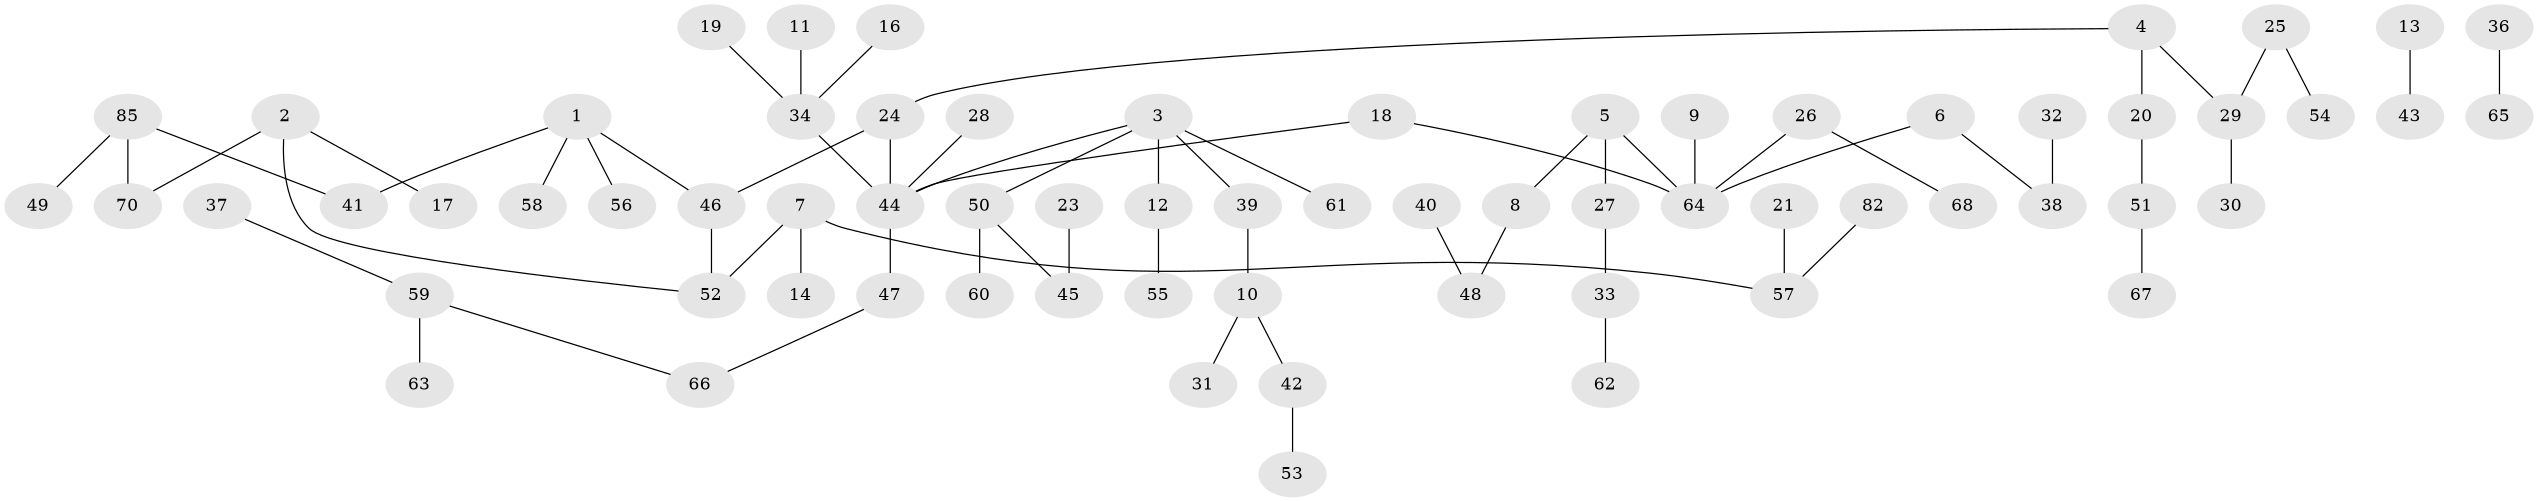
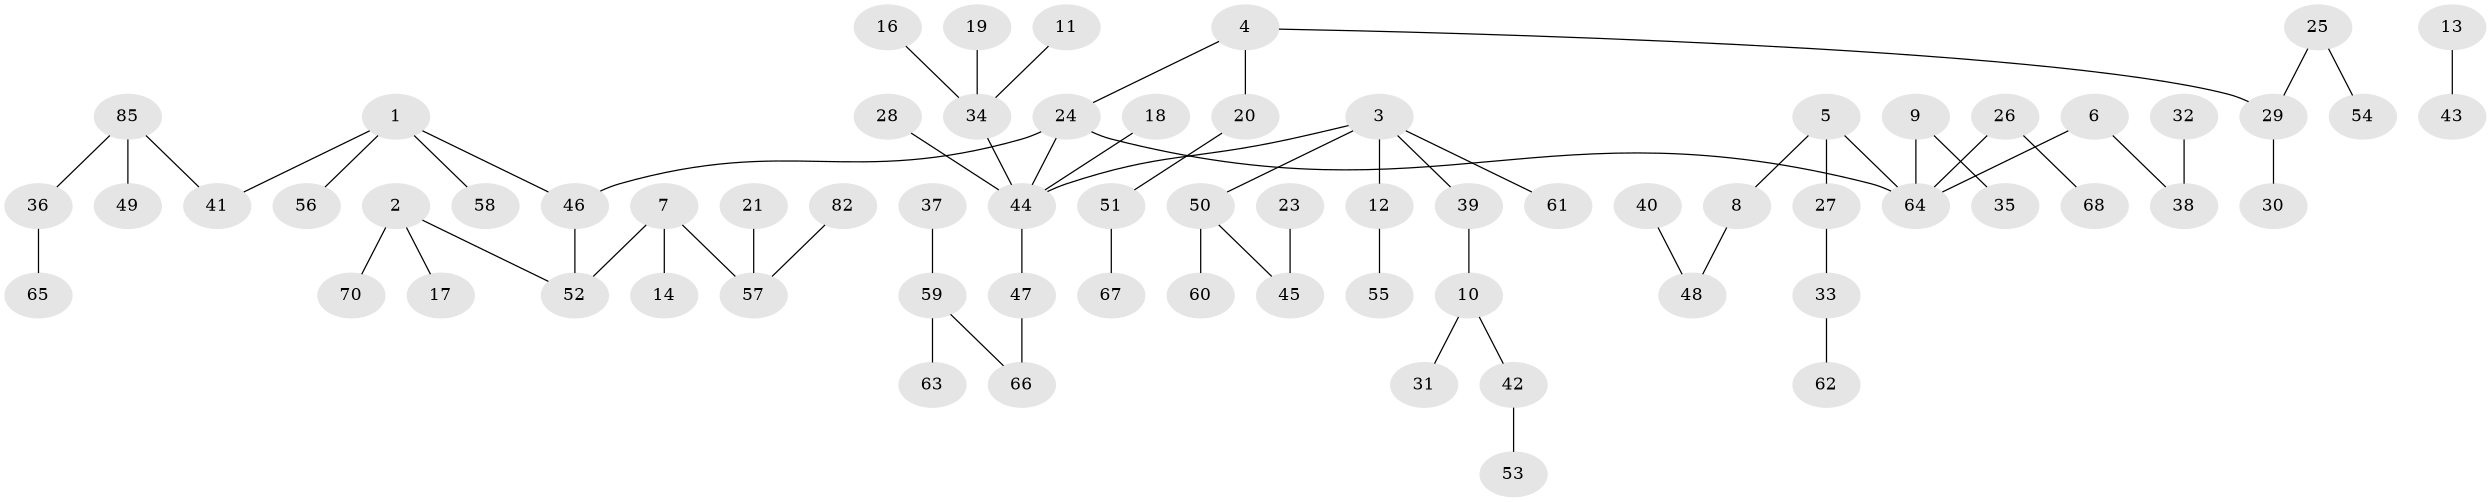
  graph {
    node [color=gray90 style=filled]
    edge [weight=1.0]
    1
    41
    46
    56
    58
    52
    2
    17
    70
    3
    12
    39
    44
    50
    61
    10
    31
    42
    55
    47
    45
    60
    4
    20
    24
    29
    51
    64
    30
    5
    8
    27
    48
    33
    6
    38
    7
    14
    57
    9
+   35
    53
    11
    34
    13
    43
    n47 [label=85]
    36
    49
    65
    16
    18
    19
    67
    21
    n56 [label=82]
    23
    25
    54
    26
    68
    62
    28
    32
    37
    59
    66
    63
    40
    1 -- 41
    1 -- 46
    1 -- 56
    1 -- 58
    46 -- 52
    2 -- 52
    2 -- 17
    2 -- 70
    3 -- 12
    3 -- 39
    3 -- 44
    3 -- 50
    3 -- 61
    12 -- 55
    39 -- 10
    44 -- 47
    50 -- 45
    50 -- 60
    10 -- 31
    10 -- 42
    42 -- 53
    47 -- 66
    4 -- 20
    4 -- 24
    4 -- 29
    20 -- 51
    24 -- 46
    24 -- 44
-   18 -- 64
+   24 -- 64
    29 -- 30
    51 -- 67
    5 -- 64
    5 -- 8
    5 -- 27
    8 -- 48
    27 -- 33
    33 -- 62
    6 -- 64
    6 -- 38
    7 -- 52
    7 -- 14
    7 -- 57
    9 -- 64
+   9 -- 35
    11 -- 34
    34 -- 44
    13 -- 43
    n47 -- 41
-   n47 -- 70
+   n47 -- 36
    n47 -- 49
    36 -- 65
    16 -- 34
    18 -- 44
    19 -- 34
    21 -- 57
    n56 -- 57
    23 -- 45
    25 -- 29
    25 -- 54
    26 -- 64
    26 -- 68
    28 -- 44
    32 -- 38
    37 -- 59
    59 -- 66
    59 -- 63
    40 -- 48
  }
